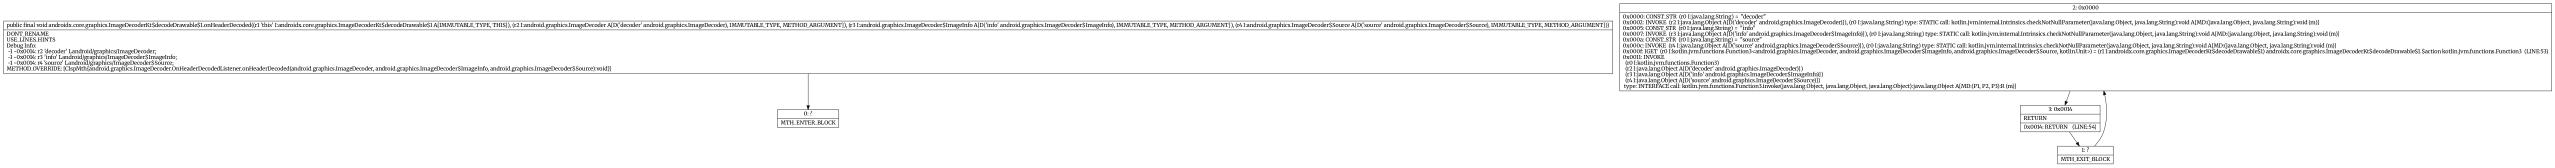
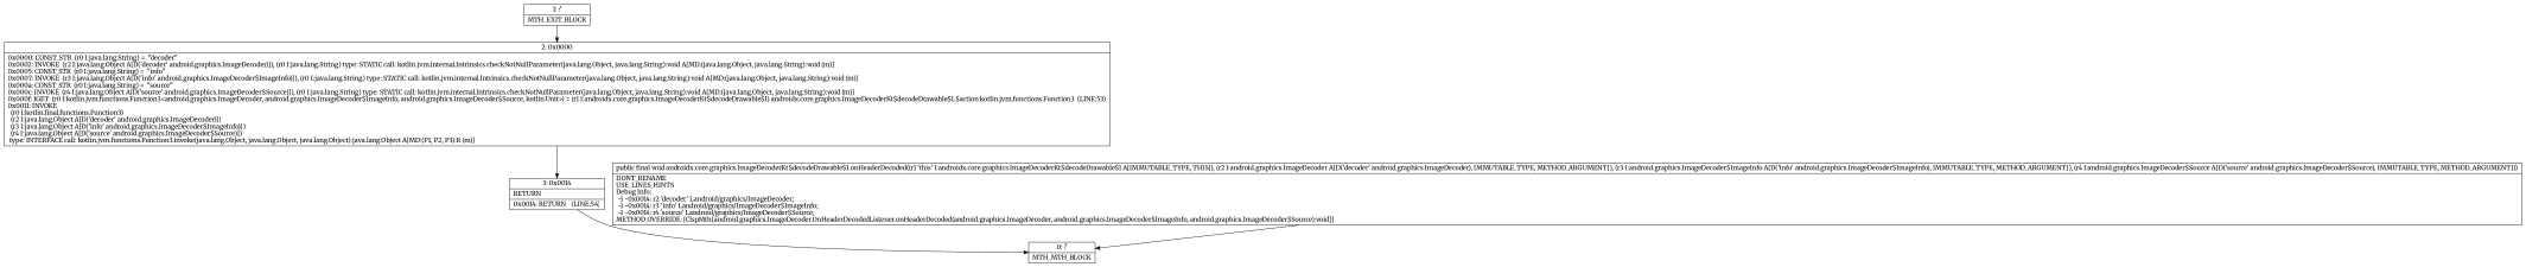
  digraph {
    fontname=Merriweather
    node [fontname=Merriweather shape=record]
    edge [fontname=Merriweather]
-   n1 [label="{0\:\ ?|MTH_ENTER_BLOCK\l}"]
-   n2 [label="{2\:\ 0x0000|0x0000: CONST_STR  (r0 I:java.lang.String) =  \"decoder\" \l0x0002: INVOKE  (r2 I:java.lang.Object A[D('decoder' android.graphics.ImageDecoder)]), (r0 I:java.lang.String) type: STATIC call: kotlin.jvm.internal.Intrinsics.checkNotNullParameter(java.lang.Object, java.lang.String):void A[MD:(java.lang.Object, java.lang.String):void (m)]\l0x0005: CONST_STR  (r0 I:java.lang.String) =  \"info\" \l0x0007: INVOKE  (r3 I:java.lang.Object A[D('info' android.graphics.ImageDecoder$ImageInfo)]), (r0 I:java.lang.String) type: STATIC call: kotlin.jvm.internal.Intrinsics.checkNotNullParameter(java.lang.Object, java.lang.String):void A[MD:(java.lang.Object, java.lang.String):void (m)]\l0x000a: CONST_STR  (r0 I:java.lang.String) =  \"source\" \l0x000c: INVOKE  (r4 I:java.lang.Object A[D('source' android.graphics.ImageDecoder$Source)]), (r0 I:java.lang.String) type: STATIC call: kotlin.jvm.internal.Intrinsics.checkNotNullParameter(java.lang.Object, java.lang.String):void A[MD:(java.lang.Object, java.lang.String):void (m)]\l0x000f: IGET  (r0 I:kotlin.jvm.functions.Function3\<android.graphics.ImageDecoder, android.graphics.ImageDecoder$ImageInfo, android.graphics.ImageDecoder$Source, kotlin.Unit\>) = (r1 I:androidx.core.graphics.ImageDecoderKt$decodeDrawable$1) androidx.core.graphics.ImageDecoderKt$decodeDrawable$1.$action kotlin.jvm.functions.Function3  (LINE:53)\l0x0011: INVOKE  \l  (r0 I:kotlin.jvm.functions.Function3)\l  (r2 I:java.lang.Object A[D('decoder' android.graphics.ImageDecoder)])\l  (r3 I:java.lang.Object A[D('info' android.graphics.ImageDecoder$ImageInfo)])\l  (r4 I:java.lang.Object A[D('source' android.graphics.ImageDecoder$Source)])\l type: INTERFACE call: kotlin.jvm.functions.Function3.invoke(java.lang.Object, java.lang.Object, java.lang.Object):java.lang.Object A[MD:(P1, P2, P3):R (m)]\l}"]
+   n1 [label="{0\:\ ?|MTH_MTH_BLOCK\l}"]
+   n2 [label="{2\:\ 0x0000|0x0000: CONST_STR  (r0 I:java.lang.String) =  \"decoder\" \l0x0002: INVOKE  (r2 I:java.lang.Object A[D('decoder' android.graphics.ImageDecoder)]), (r0 I:java.lang.String) type: STATIC call: kotlin.jvm.internal.Intrinsics.checkNotNullParameter(java.lang.Object, java.lang.String):void A[MD:(java.lang.Object, java.lang.String):void (m)]\l0x0005: CONST_STR  (r0 I:java.lang.String) =  \"info\" \l0x0007: INVOKE  (r3 I:java.lang.Object A[D('info' android.graphics.ImageDecoder$ImageInfo)]), (r0 I:java.lang.String) type: STATIC call: kotlin.jvm.internal.Intrinsics.checkNotNullParameter(java.lang.Object, java.lang.String):void A[MD:(java.lang.Object, java.lang.String):void (m)]\l0x000a: CONST_STR  (r0 I:java.lang.String) =  \"source\" \l0x000c: INVOKE  (r4 I:java.lang.Object A[D('source' android.graphics.ImageDecoder$Source)]), (r0 I:java.lang.String) type: STATIC call: kotlin.jvm.internal.Intrinsics.checkNotNullParameter(java.lang.Object, java.lang.String):void A[MD:(java.lang.Object, java.lang.String):void (m)]\l0x000f: IGET  (r0 I:kotlin.jvm.functions.Function3\<android.graphics.ImageDecoder, android.graphics.ImageDecoder$ImageInfo, android.graphics.ImageDecoder$Source, kotlin.Unit\>) = (r1 I:androidx.core.graphics.ImageDecoderKt$decodeDrawable$1) androidx.core.graphics.ImageDecoderKt$decodeDrawable$1.$action kotlin.jvm.functions.Function3  (LINE:53)\l0x0011: INVOKE  \l  (r0 I:kotlin.final.functions.Function3)\l  (r2 I:java.lang.Object A[D('decoder' android.graphics.ImageDecoder)])\l  (r3 I:java.lang.Object A[D('info' android.graphics.ImageDecoder$ImageInfo)])\l  (r4 I:java.lang.Object A[D('source' android.graphics.ImageDecoder$Source)])\l type: INTERFACE call: kotlin.jvm.functions.Function3.invoke(java.lang.Object, java.lang.Object, java.lang.Object):java.lang.Object A[MD:(P1, P2, P3):R (m)]\l}"]
    n3 [label="{3\:\ 0x0014|RETURN\l|0x0014: RETURN    (LINE:54)\l}"]
    n4 [label="{1\:\ ?|MTH_EXIT_BLOCK\l}"]
    n5 [label="{public final void androidx.core.graphics.ImageDecoderKt$decodeDrawable$1.onHeaderDecoded((r1 'this' I:androidx.core.graphics.ImageDecoderKt$decodeDrawable$1 A[IMMUTABLE_TYPE, THIS]), (r2 I:android.graphics.ImageDecoder A[D('decoder' android.graphics.ImageDecoder), IMMUTABLE_TYPE, METHOD_ARGUMENT]), (r3 I:android.graphics.ImageDecoder$ImageInfo A[D('info' android.graphics.ImageDecoder$ImageInfo), IMMUTABLE_TYPE, METHOD_ARGUMENT]), (r4 I:android.graphics.ImageDecoder$Source A[D('source' android.graphics.ImageDecoder$Source), IMMUTABLE_TYPE, METHOD_ARGUMENT]))  | DONT_RENAME\lUSE_LINES_HINTS\lDebug Info:\l  \-1 \-0x0014: r2 'decoder' Landroid\/graphics\/ImageDecoder;\l  \-1 \-0x0014: r3 'info' Landroid\/graphics\/ImageDecoder$ImageInfo;\l  \-1 \-0x0014: r4 'source' Landroid\/graphics\/ImageDecoder$Source;\lMETHOD_OVERRIDE: [ClspMth\{android.graphics.ImageDecoder.OnHeaderDecodedListener.onHeaderDecoded(android.graphics.ImageDecoder, android.graphics.ImageDecoder$ImageInfo, android.graphics.ImageDecoder$Source):void\}]\l}"]
    n2 -> n3
-   n3 -> n4
+   n3 -> n1
    n4 -> n2
    n5 -> n1
  }
